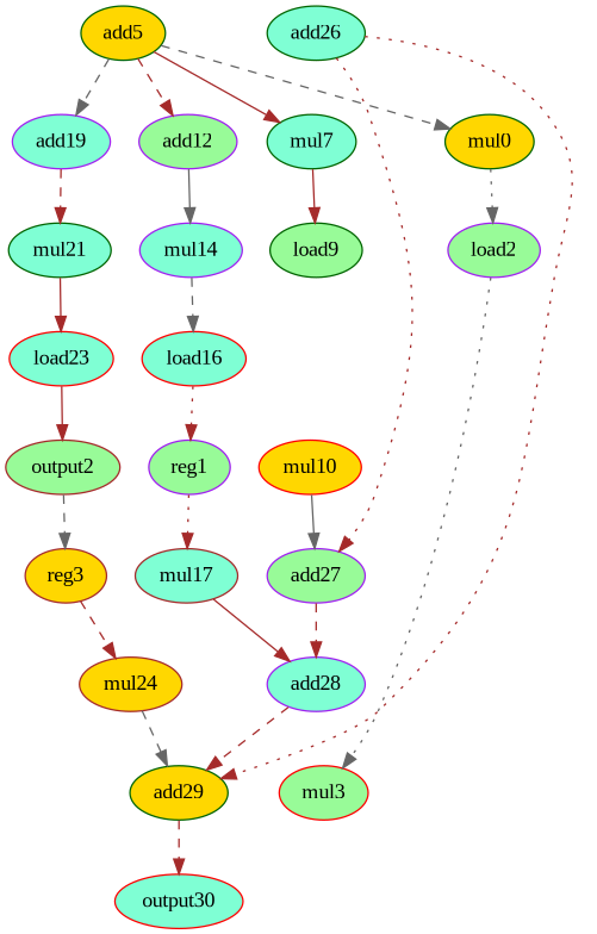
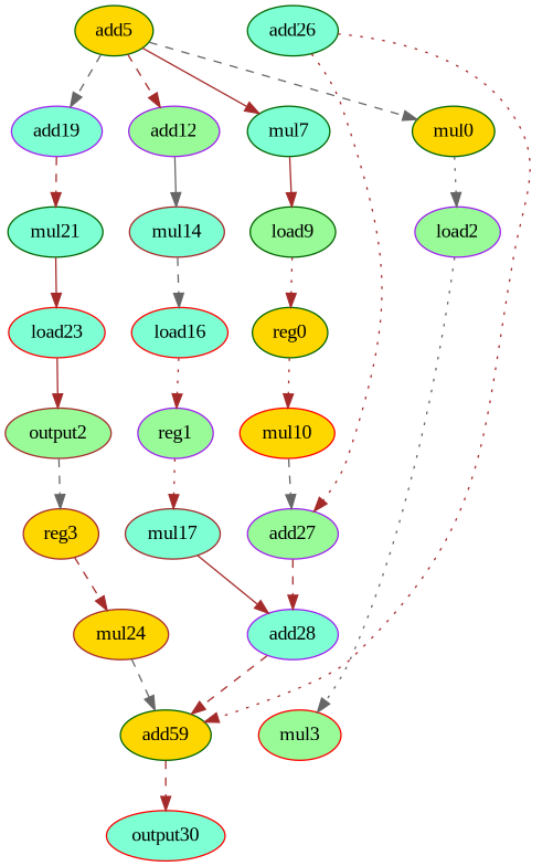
  digraph {
    fontname="Liberation Serif"
    node [color=darkgreen fillcolor=aquamarine fontname="Liberation Serif" style=filled]
    edge [color=brown fontname="Liberation Serif" style=dashed weight=0]
    mul0 [fillcolor=gold]
    load2 [color=purple fillcolor=palegreen]
    mul3 [color=red fillcolor=palegreen]
    add27 [color=purple fillcolor=palegreen]
    add26
-   add29 [fillcolor=gold]
+   add29 [fillcolor=gold label=add59]
    add28 [color=purple]
    output30 [color=red]
    add5 [fillcolor=gold]
    mul7
    add12 [color=purple fillcolor=palegreen]
    add19 [color=purple]
    load9 [fillcolor=palegreen]
-   mul14 [color=purple]
+   mul14 [color=brown]
    mul21
+   reg0 [fillcolor=gold]
    load16 [color=red]
    load23 [color=red]
    mul10 [color=red fillcolor=gold]
    reg1 [color=purple fillcolor=palegreen]
    mul17 [color=brown]
    n22 [color=brown fillcolor=palegreen label=output2]
    reg3 [color=brown fillcolor=gold]
    mul24 [color=brown fillcolor=gold]
    mul0 -> load2 [color=gray40 style=dotted]
    load2 -> mul3 [color=gray40 style=dotted]
    add27 -> add28 [weight=1]
    add26 -> add27 [style=dotted]
    add26 -> add29 [style=dotted]
    add29 -> output30
    add28 -> add29
    add5 -> mul0 [color=gray40]
    add5 -> mul7 [style=solid]
    add5 -> add12
    add5 -> add19 [color=gray40]
    mul7 -> load9 [style=solid]
    add12 -> mul14 [color=gray40 style=solid]
    add19 -> mul21
+   load9 -> reg0 [style=dotted]
    mul14 -> load16 [color=gray40]
    mul21 -> load23 [style=solid]
+   reg0 -> mul10 [style=dotted]
    load16 -> reg1 [style=dotted]
    load23 -> n22 [style=solid]
-   mul10 -> add27 [color=gray40 style=solid]
+   mul10 -> add27 [color=gray40]
    reg1 -> mul17 [style=dotted]
    mul17 -> add28 [style=solid]
    n22 -> reg3 [color=gray40]
    reg3 -> mul24
    mul24 -> add29 [color=gray40]
  }
